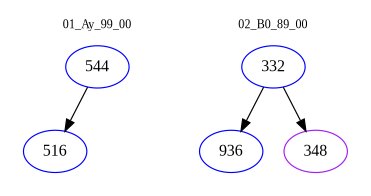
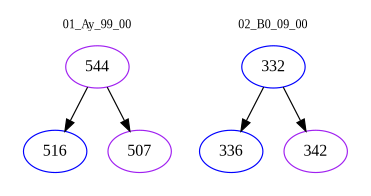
  digraph {
    fontname="Liberation Serif"
    node [color=blue fontname="Liberation Serif"]
    edge [color=black fontname="Liberation Serif"]
-   n1 [label=544]
+   n1 [color=purple label=544]
    n2 [label=516]
+   n3 [color=purple label=507]
    n4 [label=332]
-   n5 [label=936]
-   n6 [color=purple label=348]
+   n5 [label=336]
+   n6 [color=purple label=342]
    subgraph cluster_1 {
      color=white
      fontsize=10
      label="01_Ay_99_00"
      n1
      n2
+     n3
    }
    subgraph cluster_2 {
      color=white
      fontsize=10
-     label="02_B0_89_00"
+     label="02_B0_09_00"
      n4
      n5
      n6
    }
    n1 -> n2
+   n1 -> n3
    n4 -> n5
    n4 -> n6
  }
